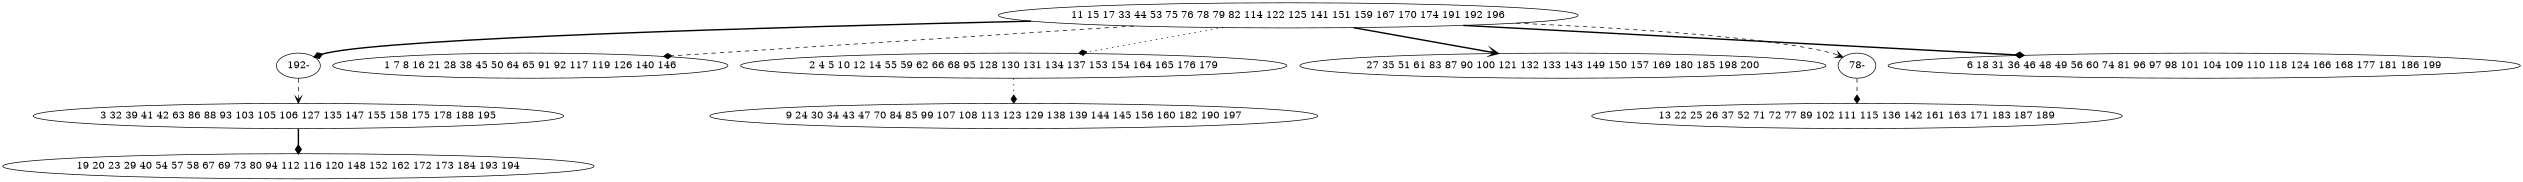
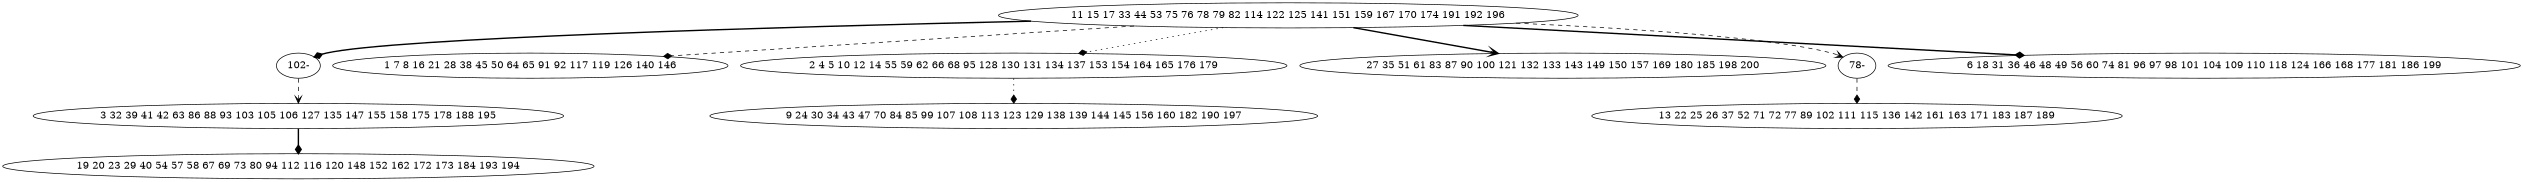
  digraph {
    edge [style=bold arrowhead=diamond]
    n1 [label="11 15 17 33 44 53 75 76 78 79 82 114 122 125 141 151 159 167 170 174 191 192 196"]
-   n2 [label="192-"]
+   n2 [label="102-"]
    n3 [label="1 7 8 16 21 28 38 45 50 64 65 91 92 117 119 126 140 146"]
    n4 [label="2 4 5 10 12 14 55 59 62 66 68 95 128 130 131 134 137 153 154 164 165 176 179"]
    n5 [label="27 35 51 61 83 87 90 100 121 132 133 143 149 150 157 169 180 185 198 200"]
    n6 [label="78-"]
    n7 [label="6 18 31 36 46 48 49 56 60 74 81 96 97 98 101 104 109 110 118 124 166 168 177 181 186 199"]
    n8 [label="3 32 39 41 42 63 86 88 93 103 105 106 127 135 147 155 158 175 178 188 195"]
    n9 [label="9 24 30 34 43 47 70 84 85 99 107 108 113 123 129 138 139 144 145 156 160 182 190 197"]
    n10 [label="19 20 23 29 40 54 57 58 67 69 73 80 94 112 116 120 148 152 162 172 173 184 193 194"]
    n11 [label="13 22 25 26 37 52 71 72 77 89 102 111 115 136 142 161 163 171 183 187 189"]
    n1 -> n2
    n1 -> n3 [style=dashed]
    n1 -> n4 [style=dotted]
    n1 -> n5 [arrowhead=vee]
    n1 -> n6 [style=dashed arrowhead=vee]
    n1 -> n7
    n2 -> n8 [style=dashed arrowhead=vee]
    n4 -> n9 [style=dotted]
    n6 -> n11 [style=dashed]
    n8 -> n10
  }
